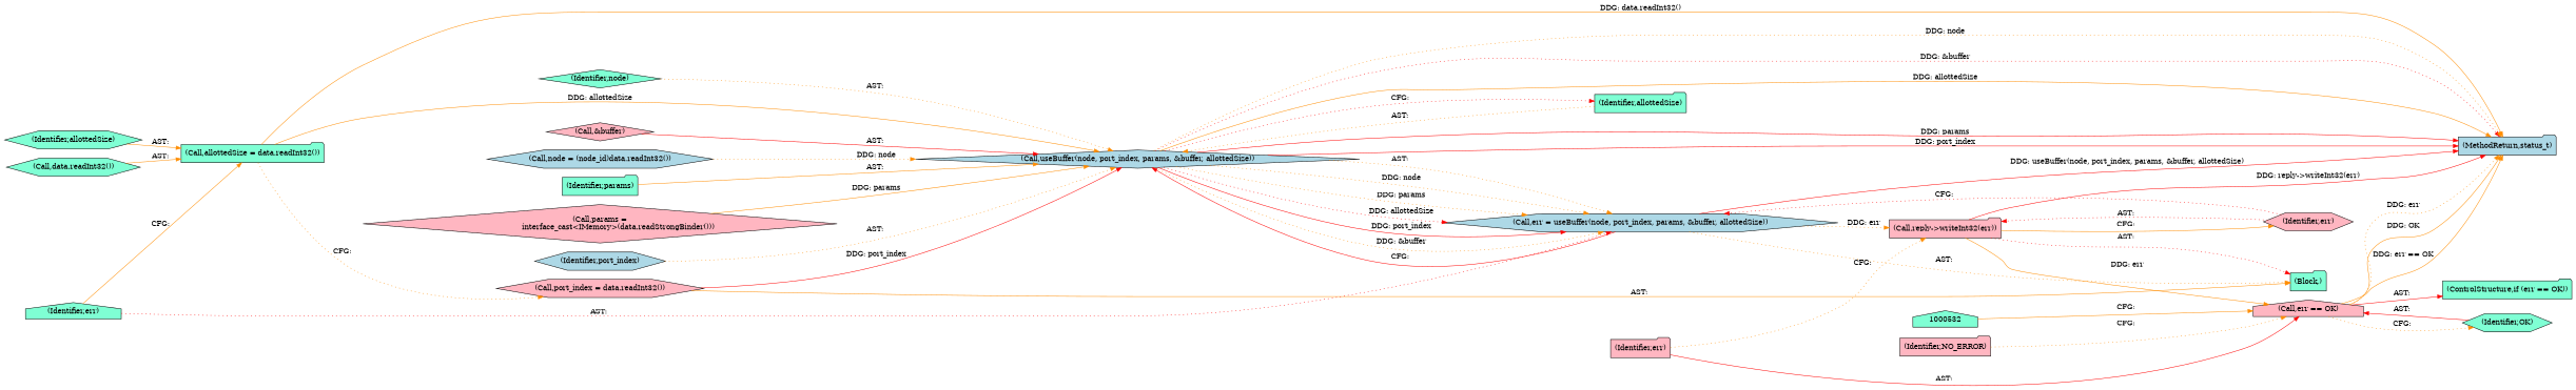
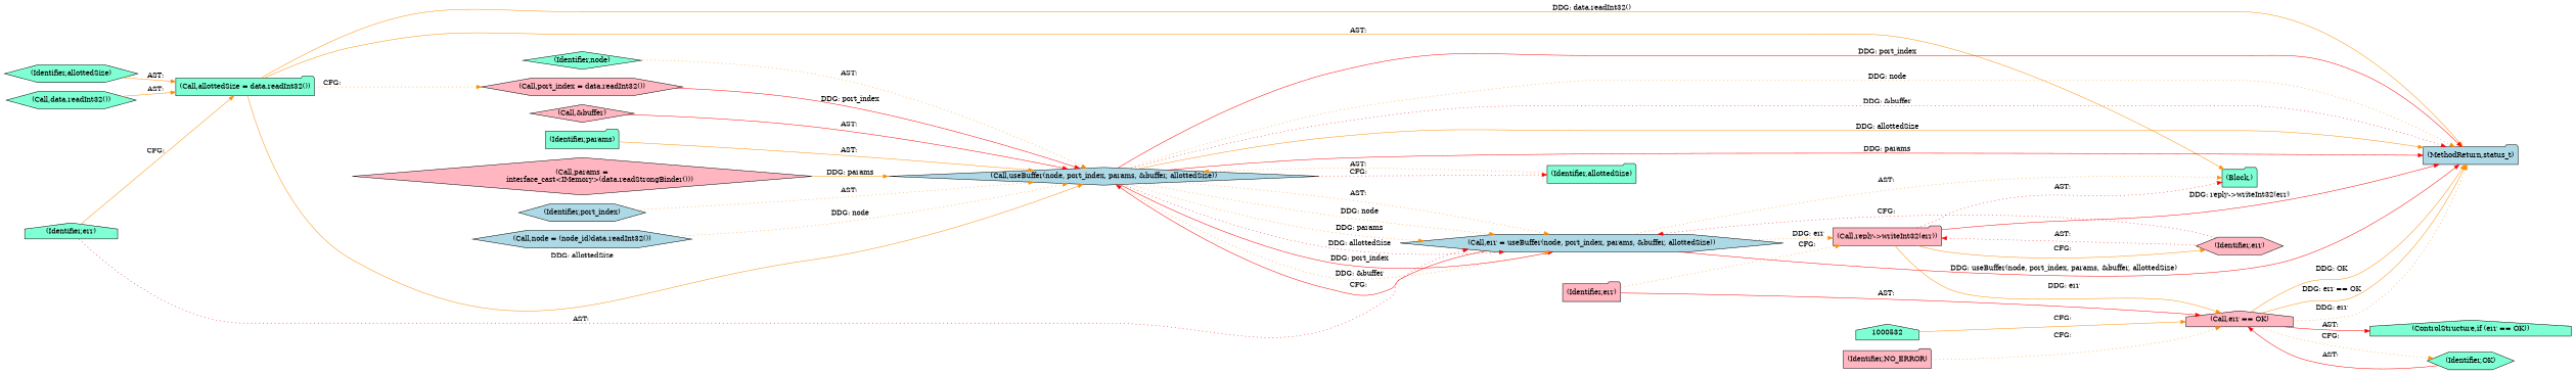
  digraph {
    rankdir=LR
    node [fillcolor=aquamarine shape=folder style=filled]
    edge [color=darkorange style=solid]
    n1 [label="(Call,allottedSize = data.readInt32())"]
    n2 [fillcolor=lightblue label="(Call,useBuffer(node, port_index, params, &buffer, allottedSize))" shape=diamond]
    n3 [fillcolor=lightblue label="(MethodReturn,status_t)"]
    n4 [label="(Block,)"]
    n5 [fillcolor=lightpink label="(Call,port_index = data.readInt32())" shape=hexagon]
    n6 [fillcolor=lightblue label="(Call,err = useBuffer(node, port_index, params, &buffer, allottedSize))" shape=hexagon]
    n7 [label="(Identifier,allottedSize)"]
    n8 [label="(Call,data.readInt32())" shape=hexagon]
    n9 [fillcolor=lightpink label="(Call,reply->writeInt32(err))"]
    n10 [fillcolor=lightpink label="(Call,err == OK)" shape=house]
    n11 [fillcolor=lightpink label="(Identifier,err)" shape=hexagon]
    n12 [label="(Identifier,OK)" shape=hexagon]
-   n13 [label="(ControlStructure,if (err == OK))"]
+   n13 [label="(ControlStructure,if (err == OK))" shape=house]
    n14 [label="(Identifier,node)" shape=diamond]
    n15 [fillcolor=lightpink label="(Identifier,NO_ERROR)"]
    n16 [fillcolor=lightpink label="(Call,&buffer)" shape=diamond]
    n17 [fillcolor=lightblue label="(Call,node = (node_id)data.readInt32())" shape=hexagon]
    n18 [label="(Identifier,params)"]
    n19 [fillcolor=lightpink label="(Call,params =\n                interface_cast<IMemory>(data.readStrongBinder()))" shape=diamond]
    n20 [fillcolor=lightblue label="(Identifier,port_index)" shape=hexagon]
    n21 [label="(Identifier,err)" shape=house]
    n22 [fillcolor=lightpink label="(Identifier,err)"]
    n23 [label="(Identifier,allottedSize)" shape=hexagon]
    1000532 [shape=house]
    n1 -> n2 [label="DDG: allottedSize"]
    n1 -> n3 [label="DDG: data.readInt32()"]
-   n5 -> n4 [label="AST: "]
+   n1 -> n4 [label="AST: "]
    n1 -> n5 [label="CFG: " style=dotted]
    n2 -> n3 [color=red label="DDG: &buffer" style=dotted]
    n2 -> n3 [label="DDG: allottedSize"]
    n2 -> n3 [color=red label="DDG: params"]
    n2 -> n3 [color=red label="DDG: port_index"]
    n2 -> n3 [label="DDG: node" style=dotted]
    n2 -> n6 [label="AST: " style=dotted]
    n2 -> n6 [label="DDG: node" style=dotted]
    n2 -> n6 [label="DDG: params" style=dotted]
    n2 -> n6 [color=red label="DDG: allottedSize" style=dotted]
    n2 -> n6 [color=red label="DDG: port_index"]
    n2 -> n6 [label="DDG: &buffer" style=dotted]
    n2 -> n7 [color=red label="CFG: " style=dotted]
    n5 -> n2 [color=red label="DDG: port_index"]
    n6 -> n2 [color=red label="CFG: "]
    n6 -> n3 [color=red label="DDG: useBuffer(node, port_index, params, &buffer, allottedSize)"]
    n6 -> n4 [label="AST: " style=dotted]
    n6 -> n9 [label="DDG: err" style=dotted]
    n7 -> n2 [label="AST: " style=dotted]
    n8 -> n1 [label="AST: "]
    n9 -> n3 [color=red label="DDG: reply->writeInt32(err)"]
    n9 -> n4 [color=red label="AST: " style=dotted]
    n9 -> n10 [label="DDG: err"]
    n9 -> n11 [label="CFG: "]
    n10 -> n3 [label="DDG: OK"]
    n10 -> n3 [label="DDG: err == OK"]
    n10 -> n3 [label="DDG: err" style=dotted]
    n10 -> n12 [label="CFG: " style=dotted]
    n10 -> n13 [color=red label="AST: "]
    n11 -> n6 [color=red label="CFG: " style=dotted]
    n11 -> n9 [color=red label="AST: " style=dotted]
    n12 -> n10 [color=red label="AST: "]
    n14 -> n2 [label="AST: " style=dotted]
    n15 -> n10 [label="CFG: " style=dotted]
    n16 -> n2 [color=red label="AST: "]
    n17 -> n2 [label="DDG: node" style=dotted]
    n18 -> n2 [label="AST: "]
    n19 -> n2 [label="DDG: params"]
    n20 -> n2 [label="AST: " style=dotted]
    n21 -> n1 [label="CFG: "]
    n21 -> n6 [color=red label="AST: " style=dotted]
    n22 -> n9 [label="CFG: " style=dotted]
    n22 -> n10 [color=red label="AST: "]
    n23 -> n1 [label="AST: "]
    1000532 -> n10 [label="CFG: "]
  }
